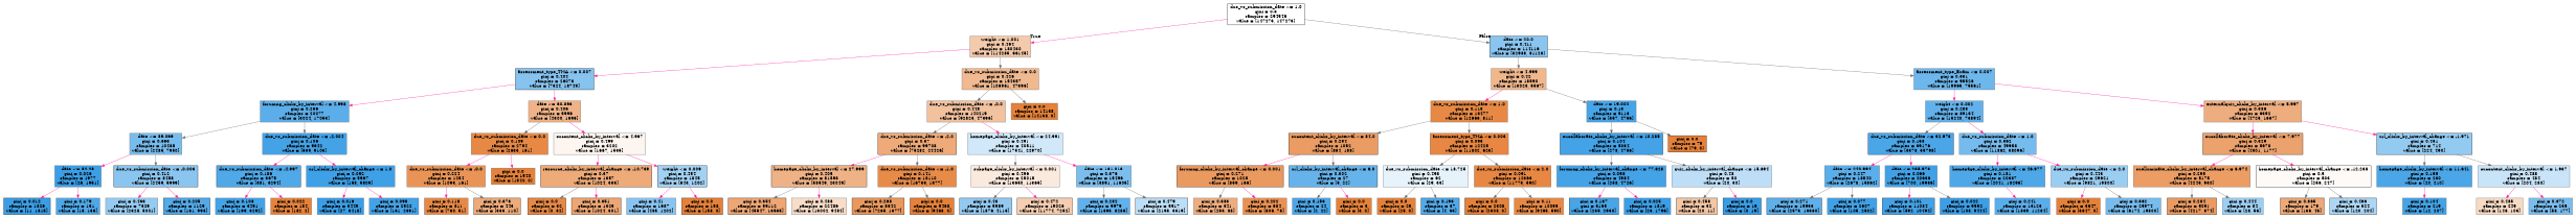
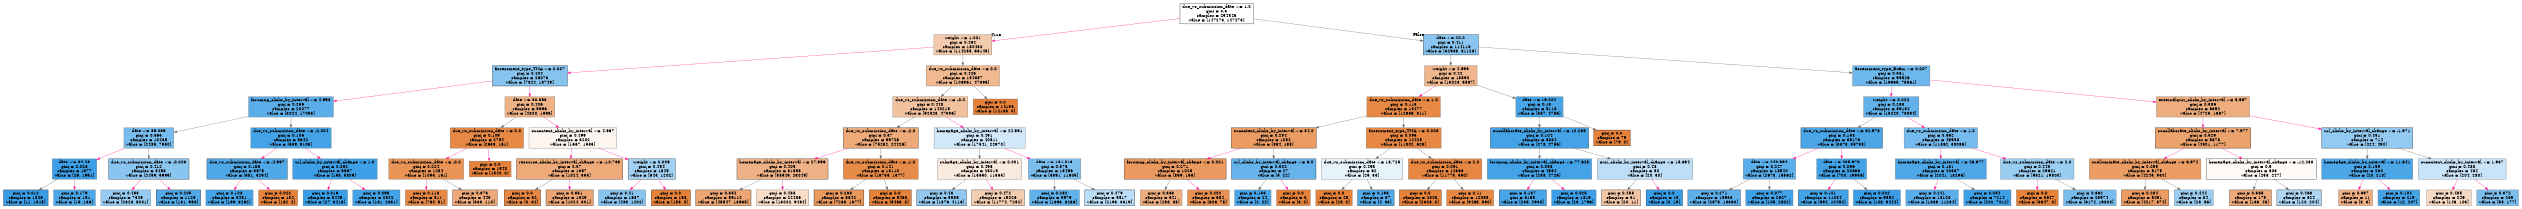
  digraph {
    node [color=gray40 fillcolor="#e58139ff" shape=box style=filled]
    edge [color=deeppink]
    n1 [color=black fillcolor="#e5813900" label="due_vs_submission_date <= 1.0\ngini = 0.5\nsamples = 294546\nvalue = [147273, 147273]"]
    n2 [fillcolor="#e581396b" label="weight <= 1.001\ngini = 0.464\nsamples = 180430\nvalue = [114285, 66145]"]
    n3 [color=black fillcolor="#399de597" label="date <= 20.0\ngini = 0.411\nsamples = 114116\nvalue = [32988, 81128]"]
    n4 [color=black fillcolor="#399de59b" label="assessment_type_TMA <= 0.007\ngini = 0.404\nsamples = 26073\nvalue = [7324, 18749]"]
    n5 [fillcolor="#e581398e" label="due_vs_submission_date <= 0.0\ngini = 0.426\nsamples = 154357\nvalue = [106961, 47396]"]
    n6 [fillcolor="#e5813992" label="weight <= 4.999\ngini = 0.42\nsamples = 18590\nvalue = [13023, 5567]"]
    n7 [fillcolor="#399de5bc" label="assessment_type_Exam <= 0.007\ngini = 0.331\nsamples = 95526\nvalue = [19965, 75561]"]
    n8 [fillcolor="#399de5d2" label="forumng_clicks_by_interval <= 4.998\ngini = 0.256\nsamples = 20077\nvalue = [3024, 17053]"]
    n9 [fillcolor="#e581399a" label="date <= 60.893\ngini = 0.406\nsamples = 5996\nvalue = [4300, 1696]"]
    n10 [fillcolor="#e581397d" label="due_vs_submission_date <= -0.0\ngini = 0.448\nsamples = 140219\nvalue = [92823, 47396]"]
    n11 [label="gini = 0.0\nsamples = 14138\nvalue = [14138, 0]"]
    n12 [fillcolor="#399de5af" label="date <= 89.069\ngini = 0.363\nsamples = 10435\nvalue = [2485, 7950]"]
    n13 [fillcolor="#399de5f0" label="due_vs_submission_date <= -2.004\ngini = 0.106\nsamples = 9642\nvalue = [539, 9103]"]
    n14 [fillcolor="#e58139ef" label="due_vs_submission_date <= 0.0\ngini = 0.109\nsamples = 2794\nvalue = [2633, 161]"]
    n15 [fillcolor="#e5813914" label="oucontent_clicks_by_interval <= 4.967\ngini = 0.499\nsamples = 3202\nvalue = [1667, 1535]"]
    n16 [fillcolor="#399de5fc" label="date <= 82.28\ngini = 0.026\nsamples = 1977\nvalue = [26, 1951]"]
    n17 [color=black fillcolor="#399de596" label="due_vs_submission_date <= -0.003\ngini = 0.412\nsamples = 8458\nvalue = [2459, 5999]"]
    n18 [color=black fillcolor="#399de5e2" label="due_vs_submission_date <= -4.997\ngini = 0.186\nsamples = 3675\nvalue = [381, 3294]"]
    n19 [fillcolor="#399de5f8" label="url_clicks_by_interval_change <= 1.0\ngini = 0.052\nsamples = 5967\nvalue = [158, 5809]"]
    n20 [color=black fillcolor="#399de5fd" label="gini = 0.012\nsamples = 1826\nvalue = [11, 1815]"]
    n21 [fillcolor="#399de5e3" label="gini = 0.179\nsamples = 151\nvalue = [15, 136]"]
    n22 [fillcolor="#399de588" label="gini = 0.433\nsamples = 7329\nvalue = [2328, 5001]"]
    n23 [color=black fillcolor="#399de5de" label="gini = 0.205\nsamples = 1129\nvalue = [131, 998]"]
    n24 [fillcolor="#399de5f0" label="gini = 0.108\nsamples = 3491\nvalue = [199, 3292]"]
    n25 [fillcolor="#e58139fc" label="gini = 0.022\nsamples = 184\nvalue = [182, 2]"]
    n26 [fillcolor="#399de5fd" label="gini = 0.016\nsamples = 3445\nvalue = [27, 3418]"]
    n27 [fillcolor="#399de5f1" label="gini = 0.098\nsamples = 2522\nvalue = [131, 2391]"]
    n28 [fillcolor="#e58139d9" label="due_vs_submission_date <= -0.0\ngini = 0.224\nsamples = 1254\nvalue = [1093, 161]"]
    n29 [label="gini = 0.0\nsamples = 1540\nvalue = [1540, 0]"]
    n30 [color=black fillcolor="#e58139ac" label="resource_clicks_by_interval_change <= -10.739\ngini = 0.37\nsamples = 1357\nvalue = [1024, 333]"]
    n31 [color=black fillcolor="#399de577" label="weight <= 0.009\ngini = 0.454\nsamples = 1845\nvalue = [643, 1202]"]
    n32 [fillcolor="#e58139ee" label="gini = 0.118\nsamples = 811\nvalue = [760, 51]"]
    n33 [color=black fillcolor="#e58139ab" label="gini = 0.373\nsamples = 443\nvalue = [333, 110]"]
    n34 [color=black fillcolor="#e58139ef" label="gini = 0.0\nsamples = 32\nvalue = [0, 32]"]
    n35 [color=black fillcolor="#e58139b4" label="gini = 0.351\nsamples = 1325\nvalue = [1024, 301]"]
    n36 [fillcolor="#399de598" label="gini = 0.41\nsamples = 1687\nvalue = [485, 1202]"]
    n37 [color=black label="gini = 0.0\nsamples = 158\nvalue = [158, 0]"]
    n38 [color=black fillcolor="#e58139ac" label="due_vs_submission_date <= -2.0\ngini = 0.37\nsamples = 99708\nvalue = [75282, 24426]"]
    n39 [fillcolor="#399de53c" label="homepage_clicks_by_interval <= 24.991\ngini = 0.491\nsamples = 40511\nvalue = [17541, 22970]"]
    n40 [color=black fillcolor="#e581399b" label="homepage_clicks_by_interval <= 27.999\ngini = 0.405\nsamples = 81598\nvalue = [58549, 23049]"]
    n41 [fillcolor="#e58139ea" label="due_vs_submission_date <= -1.0\ngini = 0.141\nsamples = 18110\nvalue = [16733, 1377]"]
    n42 [fillcolor="#e581392b" label="subpage_clicks_by_interval <= 0.001\ngini = 0.496\nsamples = 25015\nvalue = [13650, 11365]"]
    n43 [fillcolor="#399de5aa" label="date <= 131.013\ngini = 0.376\nsamples = 15496\nvalue = [3891, 11605]"]
    n44 [color=black fillcolor="#e58139b3" label="gini = 0.354\nsamples = 59112\nvalue = [45547, 13565]"]
    n45 [fillcolor="#e5813945" label="gini = 0.488\nsamples = 22486\nvalue = [13002, 9484]"]
    n46 [color=black fillcolor="#e58139cf" label="gini = 0.268\nsamples = 8642\nvalue = [7265, 1377]"]
    n47 [color=black label="gini = 0.0\nsamples = 9468\nvalue = [9468, 0]"]
    n48 [color=black fillcolor="#399de58b" label="gini = 0.43\nsamples = 5989\nvalue = [1876, 4113]"]
    n49 [color=black fillcolor="#e5813962" label="gini = 0.472\nsamples = 19026\nvalue = [11774, 7252]"]
    n50 [fillcolor="#399de5cb" label="gini = 0.282\nsamples = 9979\nvalue = [1693, 8286]"]
    n51 [color=black fillcolor="#399de556" label="gini = 0.479\nsamples = 5517\nvalue = [2198, 3319]"]
    n52 [fillcolor="#e58139ef" label="due_vs_submission_date <= 1.0\ngini = 0.113\nsamples = 13477\nvalue = [12666, 811]"]
    n53 [fillcolor="#399de5ec" label="date <= 19.002\ngini = 0.13\nsamples = 5113\nvalue = [357, 4756]"]
    n54 [fillcolor="#399de5ca" label="weight <= 0.002\ngini = 0.283\nsamples = 89134\nvalue = [15240, 73894]"]
    n55 [fillcolor="#e58139a5" label="externalquiz_clicks_by_interval <= 5.997\ngini = 0.386\nsamples = 6392\nvalue = [4725, 1667]"]
    n56 [color=black fillcolor="#e58139c8" label="oucontent_clicks_by_interval <= 84.0\ngini = 0.294\nsamples = 1052\nvalue = [864, 188]"]
    n57 [fillcolor="#e58139f2" label="assessment_type_TMA <= 0.003\ngini = 0.095\nsamples = 12425\nvalue = [11802, 623]"]
    n58 [color=black fillcolor="#399de5f0" label="oucollaborate_clicks_by_interval <= 10.285\ngini = 0.104\nsamples = 5034\nvalue = [278, 4756]"]
    n59 [color=black label="gini = 0.0\nsamples = 79\nvalue = [79, 0]"]
    n60 [color=black fillcolor="#e58139ce" label="forumng_clicks_by_interval_change <= 0.001\ngini = 0.271\nsamples = 1025\nvalue = [859, 166]"]
    n61 [color=black fillcolor="#399de5c5" label="url_clicks_by_interval_change <= 6.0\ngini = 0.302\nsamples = 27\nvalue = [5, 22]"]
    n62 [fillcolor="#399de51f" label="due_vs_submission_date <= 18.725\ngini = 0.498\nsamples = 62\nvalue = [29, 33]"]
    n63 [fillcolor="#e58139f2" label="due_vs_submission_date <= 2.0\ngini = 0.091\nsamples = 12363\nvalue = [11773, 590]"]
    n64 [fillcolor="#e58139a6" label="gini = 0.383\nsamples = 341\nvalue = [253, 88]"]
    n65 [fillcolor="#e58139de" label="gini = 0.202\nsamples = 684\nvalue = [606, 78]"]
    n66 [fillcolor="#399de5e8" label="gini = 0.153\nsamples = 24\nvalue = [2, 22]"]
    n67 [label="gini = 0.0\nsamples = 3\nvalue = [3, 0]"]
    n68 [label="gini = 0.0\nsamples = 25\nvalue = [25, 0]"]
    n69 [color=black fillcolor="#399de5e0" label="gini = 0.193\nsamples = 37\nvalue = [4, 33]"]
    n70 [color=black label="gini = 0.0\nsamples = 2308\nvalue = [2308, 0]"]
    n71 [fillcolor="#e58139ef" label="gini = 0.11\nsamples = 10055\nvalue = [9465, 590]"]
    n72 [fillcolor="#399de5f1" label="forumng_clicks_by_interval_change <= 77.628\ngini = 0.098\nsamples = 4984\nvalue = [258, 4726]"]
    n73 [fillcolor="#399de555" label="quiz_clicks_by_interval_change <= 15.694\ngini = 0.48\nsamples = 50\nvalue = [20, 30]"]
    n74 [color=black fillcolor="#399de5eb" label="gini = 0.137\ngini = 3165\nvalue = [235, 2930]"]
    n75 [fillcolor="#399de5fc" label="gini = 0.025\nsamples = 1819\nvalue = [23, 1796]"]
-   n76 [color=black fillcolor="#e5813973" label="gini = 0.458\nsamples = 32\nvalue = [20, 11]"]
+   n76 [color=black fillcolor="#e5813973" label="gini = 0.458\nsamples = 31\nvalue = [20, 11]"]
    n77 [color=black fillcolor="#399de5ff" label="gini = 0.0\nsamples = 19\nvalue = [0, 19]"]
    n78 [color=black fillcolor="#399de5e7" label="due_vs_submission_date <= 32.973\ngini = 0.158\nsamples = 39176\nvalue = [3378, 35798]"]
    n79 [fillcolor="#399de5b0" label="due_vs_submission_date <= 1.0\ngini = 0.362\nsamples = 49958\nvalue = [11862, 38096]"]
    n80 [color=black fillcolor="#e58139bc" label="oucollaborate_clicks_by_interval <= 7.977\ngini = 0.329\nsamples = 5678\nvalue = [4501, 1177]"]
    n81 [color=black fillcolor="#399de58a" label="url_clicks_by_interval_change <= -1.971\ngini = 0.431\nsamples = 714\nvalue = [224, 490]"]
    n82 [fillcolor="#399de5d4" label="date <= 240.994\ngini = 0.247\nsamples = 18540\nvalue = [2678, 15862]"]
    n83 [fillcolor="#399de5f6" label="date <= 235.973\ngini = 0.066\nsamples = 20636\nvalue = [700, 19936]"]
    n84 [fillcolor="#399de5e3" label="homepage_clicks_by_interval <= 46.977\ngini = 0.181\nsamples = 20337\nvalue = [2041, 18296]"]
    n85 [fillcolor="#399de581" label="due_vs_submission_date <= 2.0\ngini = 0.443\nsamples = 29621\nvalue = [9821, 19800]"]
    n86 [color=black fillcolor="#399de5ce" label="gini = 0.271\nsamples = 15933\nvalue = [2573, 13360]"]
    n87 [fillcolor="#399de5f4" label="gini = 0.077\nsamples = 2607\nvalue = [105, 2502]"]
    n88 [color=black fillcolor="#399de5f1" label="gini = 0.101\nsamples = 11084\nvalue = [592, 10492]"]
    n89 [fillcolor="#399de5fc" label="gini = 0.022\nsamples = 9552\nvalue = [108, 9444]"]
    n90 [fillcolor="#399de5d5" label="gini = 0.241\nsamples = 13123\nvalue = [1839, 11284]"]
+   n91 [fillcolor="#399de5f8" label="gini = 0.054\nsamples = 7214\nvalue = [202, 7012]"]
    n92 [label="gini = 0.0\nsamples = 3647\nvalue = [3647, 0]"]
    n93 [fillcolor="#399de5af" label="gini = 0.362\nsamples = 25974\nvalue = [6174, 19800]"]
    n94 [fillcolor="#e58139c7" label="ouelluminate_clicks_by_interval_change <= 6.974\ngini = 0.295\nsamples = 5175\nvalue = [4245, 930]"]
    n95 [color=black fillcolor="#e5813909" label="homepage_clicks_by_interval_change <= -12.238\ngini = 0.5\nsamples = 503\nvalue = [256, 247]"]
    n96 [fillcolor="#399de5e7" label="homepage_clicks_by_interval <= 11.641\ngini = 0.159\nsamples = 230\nvalue = [20, 210]"]
    n97 [fillcolor="#399de545" label="oucontent_clicks_by_interval <= 1.937\ngini = 0.488\nsamples = 484\nvalue = [204, 280]"]
    n98 [color=black fillcolor="#e58139ca" label="gini = 0.284\nsamples = 5091\nvalue = [4217, 874]"]
    n99 [fillcolor="#399de57f" label="gini = 0.444\nsamples = 84\nvalue = [28, 56]"]
    n100 [color=black fillcolor="#e58139ae" label="gini = 0.365\nsamples = 179\nvalue = [136, 43]"]
    n101 [color=black fillcolor="#399de569" label="gini = 0.466\nsamples = 324\nvalue = [120, 204]"]
+   n102 [fillcolor="#e581399f" label="gini = 0.397\nsamples = 11\nvalue = [8, 3]"]
    n103 [fillcolor="#399de5f0" label="gini = 0.104\nsamples = 219\nvalue = [12, 207]"]
    n104 [fillcolor="#e581394b" label="gini = 0.485\nsamples = 249\nvalue = [146, 103]"]
    n105 [fillcolor="#399de5ab" label="gini = 0.372\nsamples = 235\nvalue = [58, 177]"]
    n1 -> n2 [headlabel=True labelangle=45 labeldistance=2.5]
    n1 -> n3 [color=gray40 headlabel=False labelangle=-45 labeldistance=2.5]
    n2 -> n4
    n2 -> n5 [color=gray40]
    n3 -> n6 [color=gray40]
    n3 -> n7 [color=gray40]
    n4 -> n8
    n4 -> n9
    n5 -> n10 [color=gray40]
    n5 -> n11 [color=gray40]
    n6 -> n52
    n6 -> n53 [color=gray40]
    n7 -> n54
    n7 -> n55
    n8 -> n12 [color=gray40]
    n8 -> n13 [color=gray40]
    n9 -> n14 [color=gray40]
    n9 -> n15
    n10 -> n38 [color=gray40]
    n10 -> n39
    n12 -> n16
    n12 -> n17 [color=gray40]
    n13 -> n18
    n13 -> n19
    n14 -> n28
    n14 -> n29
    n15 -> n30
    n15 -> n31
-   n16 -> n20
+   n16 -> n20 [color=gray40]
    n16 -> n21
    n17 -> n22
    n17 -> n23
    n18 -> n24
    n18 -> n25
    n19 -> n26
    n19 -> n27
    n28 -> n32
    n28 -> n33 [color=gray40]
    n30 -> n34 [color=gray40]
    n30 -> n35
    n31 -> n36
    n31 -> n37
    n38 -> n40
    n38 -> n41 [color=gray40]
    n39 -> n42 [color=gray40]
    n39 -> n43
    n40 -> n44 [color=gray40]
    n40 -> n45
    n41 -> n46 [color=gray40]
    n41 -> n47 [color=gray40]
    n42 -> n48 [color=gray40]
    n42 -> n49
    n43 -> n50 [color=gray40]
    n43 -> n51 [color=gray40]
    n52 -> n56 [color=gray40]
    n52 -> n57 [color=gray40]
    n53 -> n58 [color=gray40]
    n53 -> n59 [color=gray40]
    n54 -> n78 [color=gray40]
    n54 -> n79
    n55 -> n80
    n55 -> n81
    n56 -> n60
    n56 -> n61 [color=gray40]
    n57 -> n62 [color=gray40]
    n57 -> n63 [color=gray40]
    n58 -> n72 [color=gray40]
    n58 -> n73 [color=gray40]
    n60 -> n64 [color=gray40]
    n60 -> n65
    n61 -> n66 [color=gray40]
    n61 -> n67
    n62 -> n68 [color=gray40]
    n62 -> n69 [color=gray40]
    n63 -> n70 [color=gray40]
    n63 -> n71 [color=gray40]
    n72 -> n74
    n72 -> n75
    n73 -> n76 [color=gray40]
    n73 -> n77
    n78 -> n82
    n78 -> n83
    n79 -> n84
    n79 -> n85
    n80 -> n94
    n80 -> n95
    n81 -> n96 [color=gray40]
    n81 -> n97 [color=gray40]
    n82 -> n86 [color=gray40]
    n82 -> n87 [color=gray40]
    n83 -> n88
    n83 -> n89 [color=gray40]
    n84 -> n90
+   n84 -> n91 [color=gray40]
    n85 -> n92
    n85 -> n93 [color=gray40]
    n94 -> n98 [color=gray40]
    n94 -> n99 [color=gray40]
    n95 -> n100 [color=gray40]
    n95 -> n101 [color=gray40]
+   n96 -> n102
    n96 -> n103
    n97 -> n104
    n97 -> n105
  }
